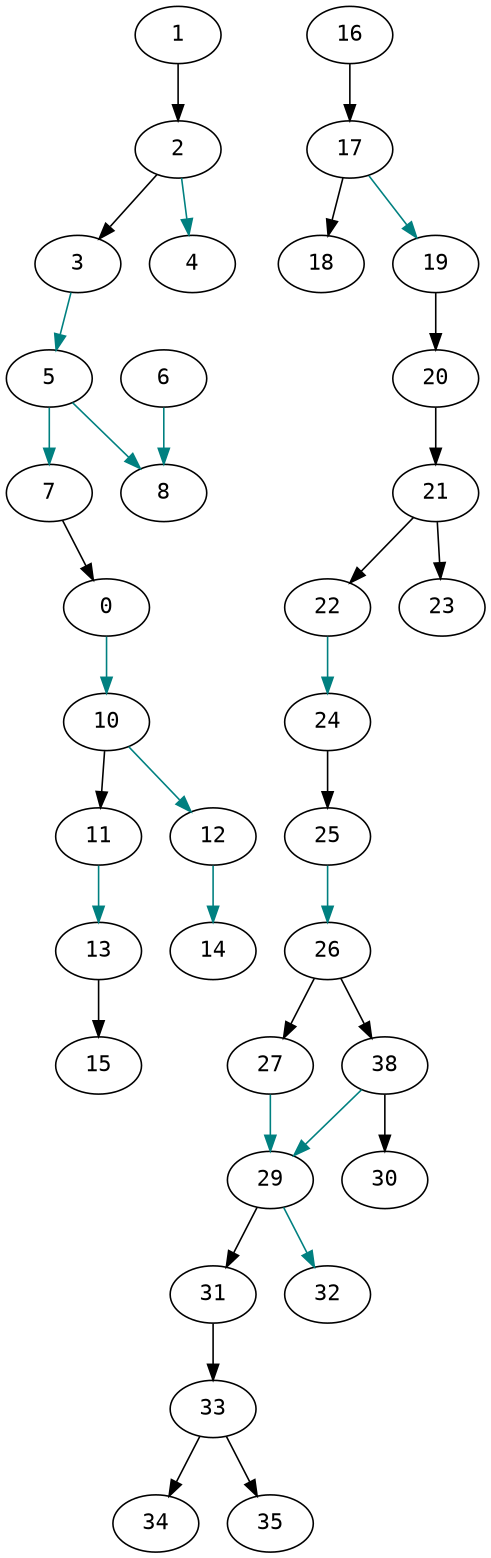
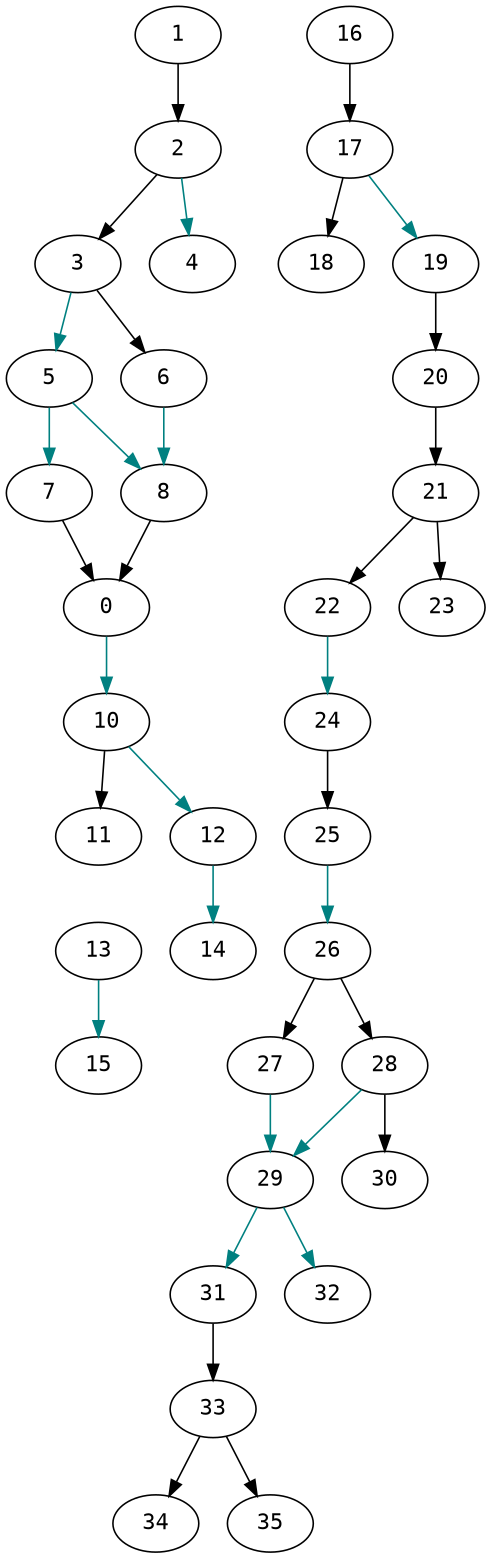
  digraph {
    fontname="DejaVu Sans Mono"
    node [alpha=0.18 fontname="DejaVu Sans Mono"]
    edge [color=black fontname="DejaVu Sans Mono"]
    1 [alpha=0.09 expect_size=46252032]
    2 [expect_size=42949632]
    3 [alpha=0.19 expect_size=50466816]
    4 [alpha=0.17 expect_size=47971328]
    5 [alpha=0.15 expect_size=52399104]
    6 [expect_size=50844672]
    7 [alpha=0.02 expect_size=25799680]
    8 [alpha=0.08 expect_size=30555136]
    n9 [alpha=0.19 expect_size=48000000 label=0]
    10 [alpha=0.20 expect_size=43416576]
    11 [alpha=0.04 expect_size=34649088]
    12 [alpha=0.13 expect_size=8200192]
    13 [alpha=0.07 expect_size=49773568]
    14 [alpha=0.15 expect_size=47075328]
    15 [alpha=0.13 expect_size=40713216]
    16 [expect_size=28918784]
    17 [alpha=0.15 expect_size=24550400]
    18 [alpha=0.08 expect_size=28111872]
    19 [alpha=0.00 expect_size=47323136]
    20 [alpha=0.11 expect_size=45112320]
    21 [alpha=0.20 expect_size=44542976]
    22 [alpha=0.04 expect_size=7150592]
    23 [alpha=0.08 expect_size=36747264]
    24 [alpha=0.09 expect_size=5401600]
    25 [alpha=0.11 expect_size=41683968]
    26 [alpha=0.12 expect_size=24179712]
    27 [alpha=0.02 expect_size=19819520]
-   28 [alpha=0.02 expect_size=7196672 label=38]
+   28 [alpha=0.02 expect_size=7196672]
    29 [alpha=0.01 expect_size=24939520]
    30 [alpha=0.15 expect_size=25876480]
    31 [alpha=0.03 expect_size=5614592]
    32 [alpha=0.11 expect_size=52350976]
    33 [expect_size=15048704]
    34 [alpha=0.03 expect_size=33303552]
    35 [alpha=0.03 expect_size=8287232]
    1 -> 2
    2 -> 3
    2 -> 4 [color=teal]
    3 -> 5 [color=teal]
+   3 -> 6
    5 -> 7 [color=teal]
    5 -> 8 [color=teal]
    6 -> 8 [color=teal]
    7 -> n9
+   8 -> n9
    n9 -> 10 [color=teal]
    10 -> 11
    10 -> 12 [color=teal]
-   11 -> 13 [color=teal]
    12 -> 14 [color=teal]
-   13 -> 15
+   13 -> 15 [color=teal]
    16 -> 17
    17 -> 18
    17 -> 19 [color=teal]
    19 -> 20
    20 -> 21
    21 -> 22
    21 -> 23
    22 -> 24 [color=teal]
    24 -> 25
    25 -> 26 [color=teal]
    26 -> 27
    26 -> 28
    27 -> 29 [color=teal]
    28 -> 29 [color=teal]
    28 -> 30
-   29 -> 31
+   29 -> 31 [color=teal]
    29 -> 32 [color=teal]
    31 -> 33
    33 -> 34
    33 -> 35
  }
